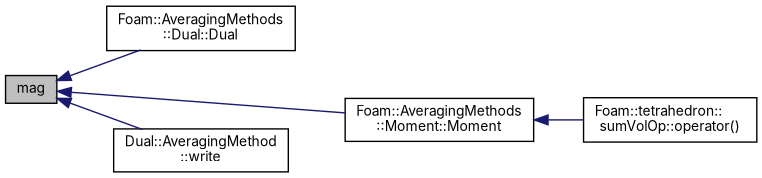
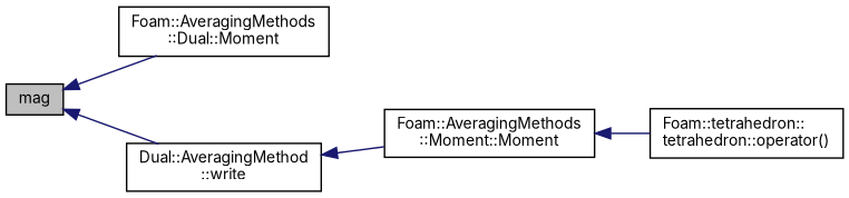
  digraph {
    fontname=Inter
    rankdir=LR
    node [color=black fontname=Inter fontsize=10 shape=record]
    edge [color=midnightblue dir=back fontname=Inter fontsize=10 labelfontname=FreeSans labelfontsize=10 style=solid]
    n1 [fillcolor=grey75 fontcolor=black height=0.2 label=mag style=filled width=0.4]
-   n2 [height=0.2 label="Foam::AveragingMethods\l::Dual::Dual" width=0.4]
+   n2 [height=0.2 label="Foam::AveragingMethods\l::Dual::Moment" width=0.4]
    n3 [height=0.2 label="Foam::AveragingMethods\l::Moment::Moment" width=0.4]
    n4 [height=0.2 label="Dual::AveragingMethod\l::write" width=0.4]
-   n5 [height=0.2 label="Foam::tetrahedron::\lsumVolOp::operator()" width=0.4]
+   n5 [height=0.2 label="Foam::tetrahedron::\ltetrahedron::operator()" width=0.4]
    n1 -> n2
-   n1 -> n3
+   n4 -> n3
    n1 -> n4
    n3 -> n5
  }
